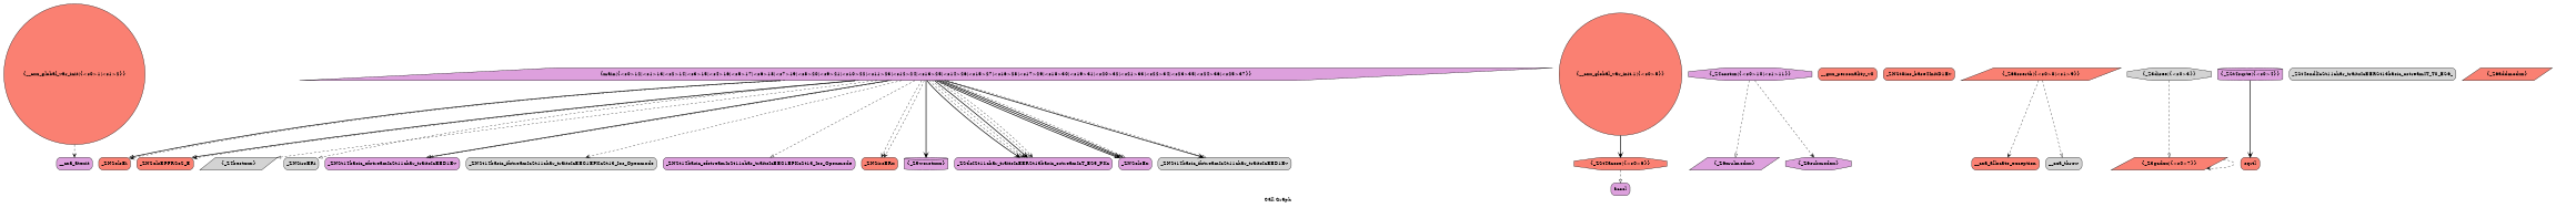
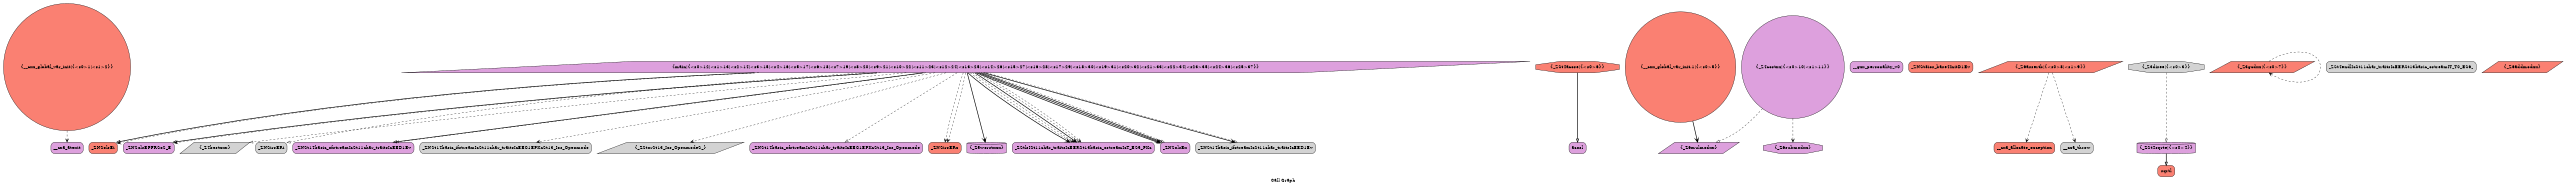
  digraph {
    label="Call Graph"
    node [fillcolor=plum shape=Mrecord style=filled]
    edge [arrowhead=vee color=black style=dashed tailport=s0]
    n1 [fillcolor=salmon label="{__cxx_global_var_init|{<s0>1|<s1>2}}" shape=circle]
    n2 [label="{__cxa_atexit}"]
    n3 [fillcolor=salmon label="{_ZNSolsEi}"]
    n4 [fillcolor=salmon label="{_ZSt4acose|{<s0>6}}" shape=octagon]
    n5 [label="{acosl}"]
    n6 [label="{_Z6mulmodxx}" shape=parallelogram]
-   n7 [fillcolor=salmon label="{__gxx_personality_v0}"]
+   n7 [label="{__gxx_personality_v0}"]
    n8 [fillcolor=salmon label="{_ZNSt8ios_base4InitD1Ev}"]
-   n9 [fillcolor=salmon label="{_ZNSolsEPFRSoS_E}"]
+   n9 [label="{_ZNSolsEPFRSoS_E}"]
    n10 [fillcolor=salmon label="{_Z6assertb|{<s0>8|<s1>9}}" shape=parallelogram]
    n11 [fillcolor=salmon label="{__cxa_allocate_exception}"]
    n12 [fillcolor=lightgrey label="{__cxa_throw}"]
    n13 [fillcolor=lightgrey label="{_Z4bestxxx}" shape=parallelogram]
    n14 [fillcolor=lightgrey label="{_ZNSirsERi}"]
    n15 [fillcolor=lightgrey label="{_Z3disee|{<s0>3}}" shape=octagon]
    n16 [label="{_ZSt4sqrte|{<s0>4}}" shape=cylinder]
    n17 [fillcolor=salmon label="{sqrtl}"]
    n18 [label="{_ZNSt14basic_ofstreamIcSt11char_traitsIcEED1Ev}"]
    n19 [label="{main|{<s0>12|<s1>13|<s2>14|<s3>15|<s4>16|<s5>17|<s6>18|<s7>19|<s8>20|<s9>21|<s10>22|<s11>23|<s12>24|<s13>25|<s14>26|<s15>27|<s16>28|<s17>29|<s18>30|<s19>31|<s20>32|<s21>33|<s22>34|<s23>35|<s24>36|<s25>37}}" shape=parallelogram]
    n20 [fillcolor=lightgrey label="{_ZNSt14basic_ifstreamIcSt11char_traitsIcEEC1EPKcSt13_Ios_Openmode}"]
+   n21 [fillcolor=lightgrey label="{_ZStorSt13_Ios_OpenmodeS_}" shape=parallelogram]
    n22 [label="{_ZNSt14basic_ofstreamIcSt11char_traitsIcEEC1EPKcSt13_Ios_Openmode}"]
    n23 [fillcolor=salmon label="{_ZNSirsERx}"]
    n24 [label="{_Z5worstxxx}" shape=cylinder]
    n25 [label="{_ZStlsISt11char_traitsIcEERSt13basic_ostreamIcT_ES5_PKc}"]
    n26 [label="{_ZNSolsEx}"]
    n27 [fillcolor=lightgrey label="{_ZNSt14basic_ifstreamIcSt11char_traitsIcEED1Ev}"]
    n28 [fillcolor=salmon label="{__cxx_global_var_init.1|{<s0>5}}" shape=circle]
    n29 [label="{_Z6submodxx}" shape=octagon]
    n30 [fillcolor=salmon label="{_Z3gcdxx|{<s0>7}}" shape=parallelogram]
-   n31 [label="{_Z4costxx|{<s0>10|<s1>11}}" shape=octagon]
+   n31 [label="{_Z4costxx|{<s0>10|<s1>11}}" shape=circle]
    n32 [fillcolor=lightgrey label="{_ZSt4endlIcSt11char_traitsIcEERSt13basic_ostreamIT_T0_ES6_}"]
    n33 [fillcolor=salmon label="{_Z6addmodxx}" shape=parallelogram]
    n1 -> n2 [tailport=s1]
-   n4 -> n5 [arrowhead=onormal]
+   n4 -> n5 [arrowhead=onormal style=bold]
    n10 -> n11
-   n10 -> n12 [arrowhead=onormal tailport=s1]
-   n15 -> n30 [arrowhead=onormal]
-   n16 -> n17 [style=bold]
+   n10 -> n12 [tailport=s1]
+   n15 -> n16 [arrowhead=onormal]
+   n16 -> n17 [arrowhead=onormal style=bold]
    n19 -> n3 [arrowhead=onormal style=bold tailport=s10]
    n19 -> n3 [tailport=s17]
    n19 -> n9 [arrowhead=onormal style=bold tailport=s15]
    n19 -> n9 [tailport=s22]
    n19 -> n13 [arrowhead=onormal tailport=s8]
    n19 -> n14 [arrowhead=onormal tailport=s3]
    n19 -> n18 [arrowhead=onormal style=bold tailport=s6]
    n19 -> n18 [arrowhead=onormal tailport=s23]
    n19 -> n20
+   n19 -> n21 [tailport=s1]
    n19 -> n22 [arrowhead=onormal tailport=s2]
    n19 -> n23 [tailport=s4]
    n19 -> n23 [tailport=s5]
    n19 -> n24 [style=bold tailport=s7]
    n19 -> n25 [style=bold tailport=s9]
    n19 -> n25 [arrowhead=onormal tailport=s11]
    n19 -> n25 [tailport=s13]
    n19 -> n25 [style=bold tailport=s16]
    n19 -> n25 [arrowhead=onormal tailport=s18]
    n19 -> n25 [tailport=s20]
    n19 -> n26 [arrowhead=onormal style=bold tailport=s12]
    n19 -> n26 [style=bold tailport=s14]
    n19 -> n26 [arrowhead=onormal style=bold tailport=s19]
    n19 -> n26 [arrowhead=onormal tailport=s21]
    n19 -> n27 [style=bold tailport=s24]
    n19 -> n27 [arrowhead=onormal tailport=s25]
-   n28 -> n4 [style=bold]
+   n28 -> n6 [style=bold]
    n30 -> n30
    n31 -> n6 [arrowhead=onormal]
    n31 -> n29 [tailport=s1]
  }
